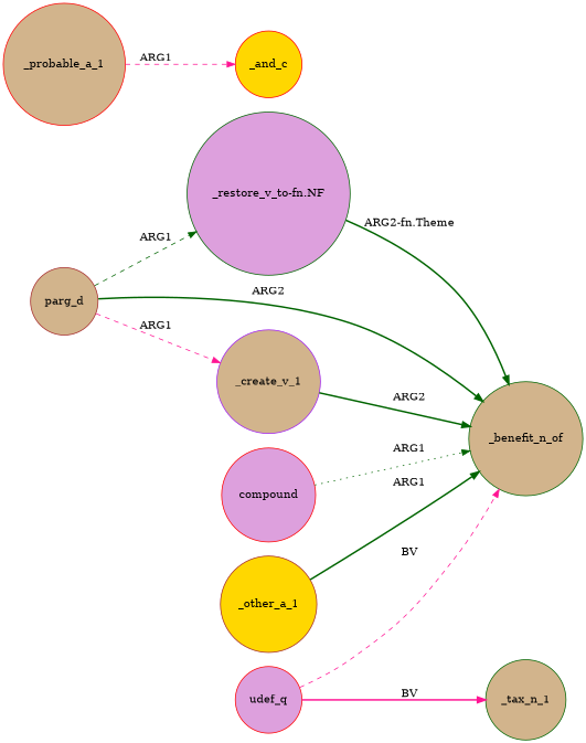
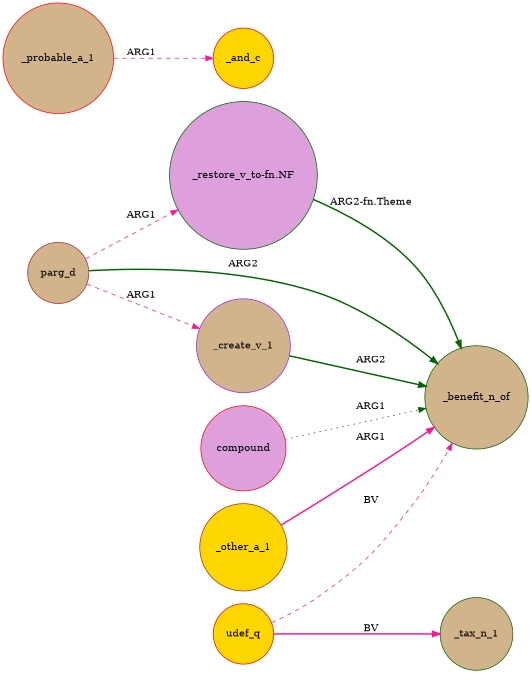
  digraph {
    rankdir=LR
    node [color=red fillcolor=tan shape=circle style=filled]
    edge [color=deeppink style=bold]
    parg_d [color=brown]
    "_restore_v_to-fn.NF" [color=darkgreen fillcolor=plum]
    _benefit_n_of [color=darkgreen]
    _create_v_1 [color=purple]
    compound [fillcolor=plum]
    _tax_n_1 [color=darkgreen]
    _other_a_1 [color=brown fillcolor=gold]
    _and_c [fillcolor=gold]
    _probable_a_1
-   udef_q [fillcolor=plum]
-   parg_d -> "_restore_v_to-fn.NF" [color=darkgreen label=ARG1 style=dashed]
+   udef_q [fillcolor=gold]
+   parg_d -> "_restore_v_to-fn.NF" [label=ARG1 style=dashed]
    parg_d -> _benefit_n_of [color=darkgreen label=ARG2]
    parg_d -> _create_v_1 [label=ARG1 style=dashed]
    "_restore_v_to-fn.NF" -> _benefit_n_of [color=darkgreen label="ARG2-fn.Theme"]
    _create_v_1 -> _benefit_n_of [color=darkgreen label=ARG2]
    compound -> _benefit_n_of [color=darkgreen label=ARG1 style=dotted]
-   _other_a_1 -> _benefit_n_of [color=darkgreen label=ARG1]
+   _other_a_1 -> _benefit_n_of [label=ARG1]
    _probable_a_1 -> _and_c [label=ARG1 style=dashed]
    udef_q -> _benefit_n_of [label=BV style=dashed]
    udef_q -> _tax_n_1 [label=BV]
  }
